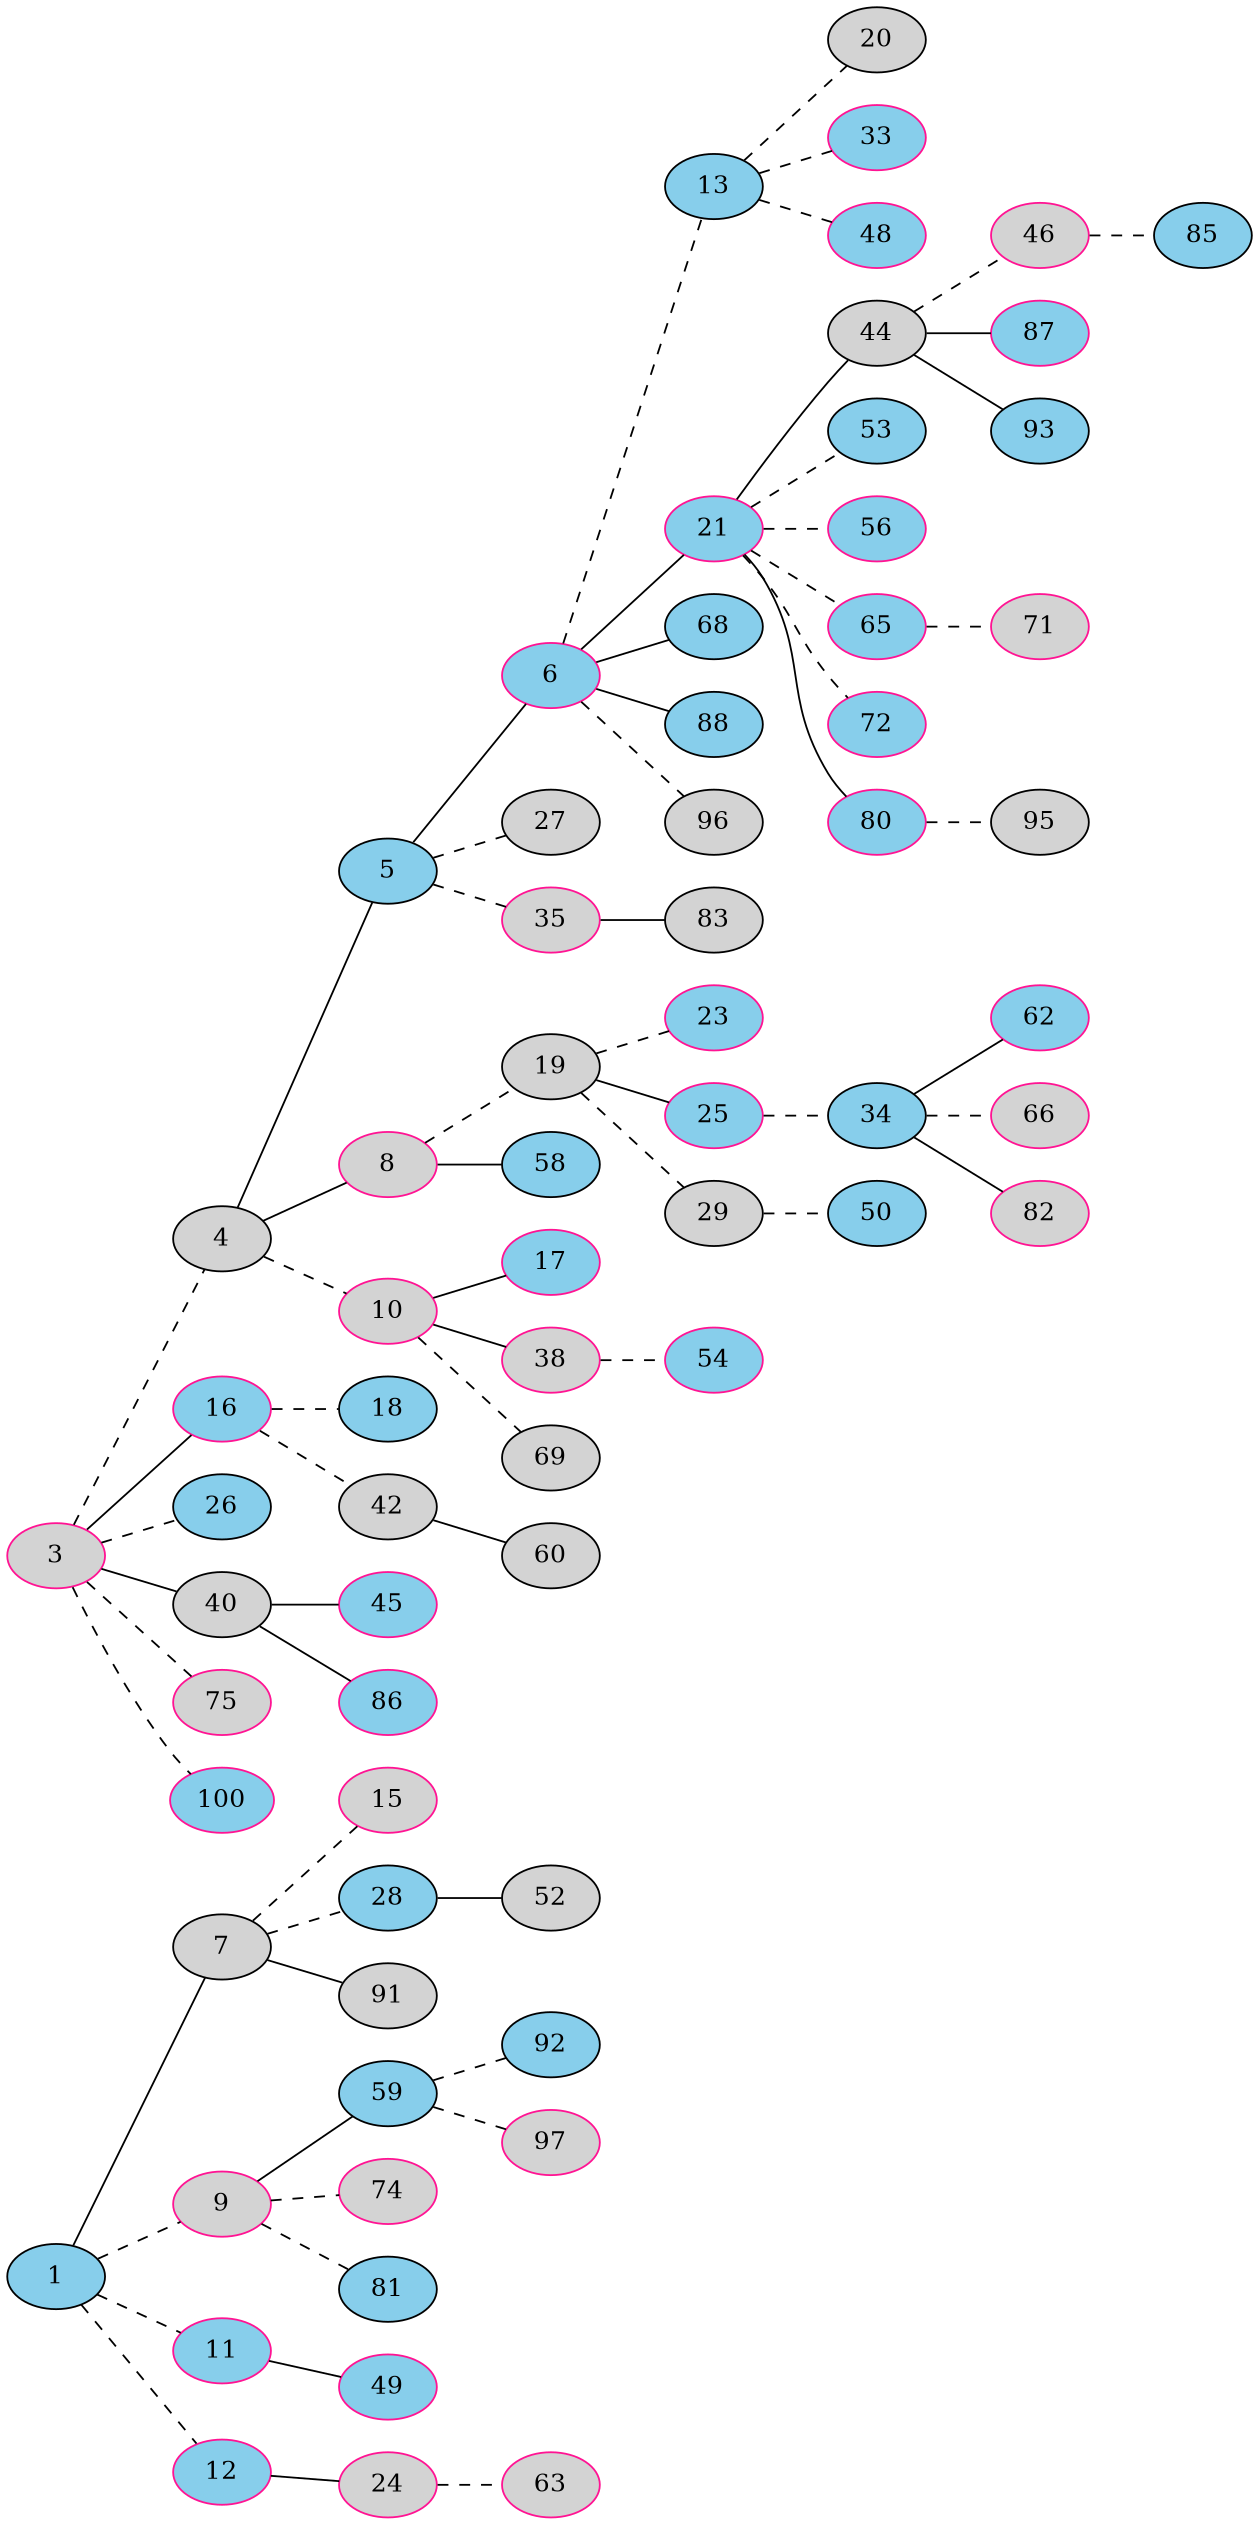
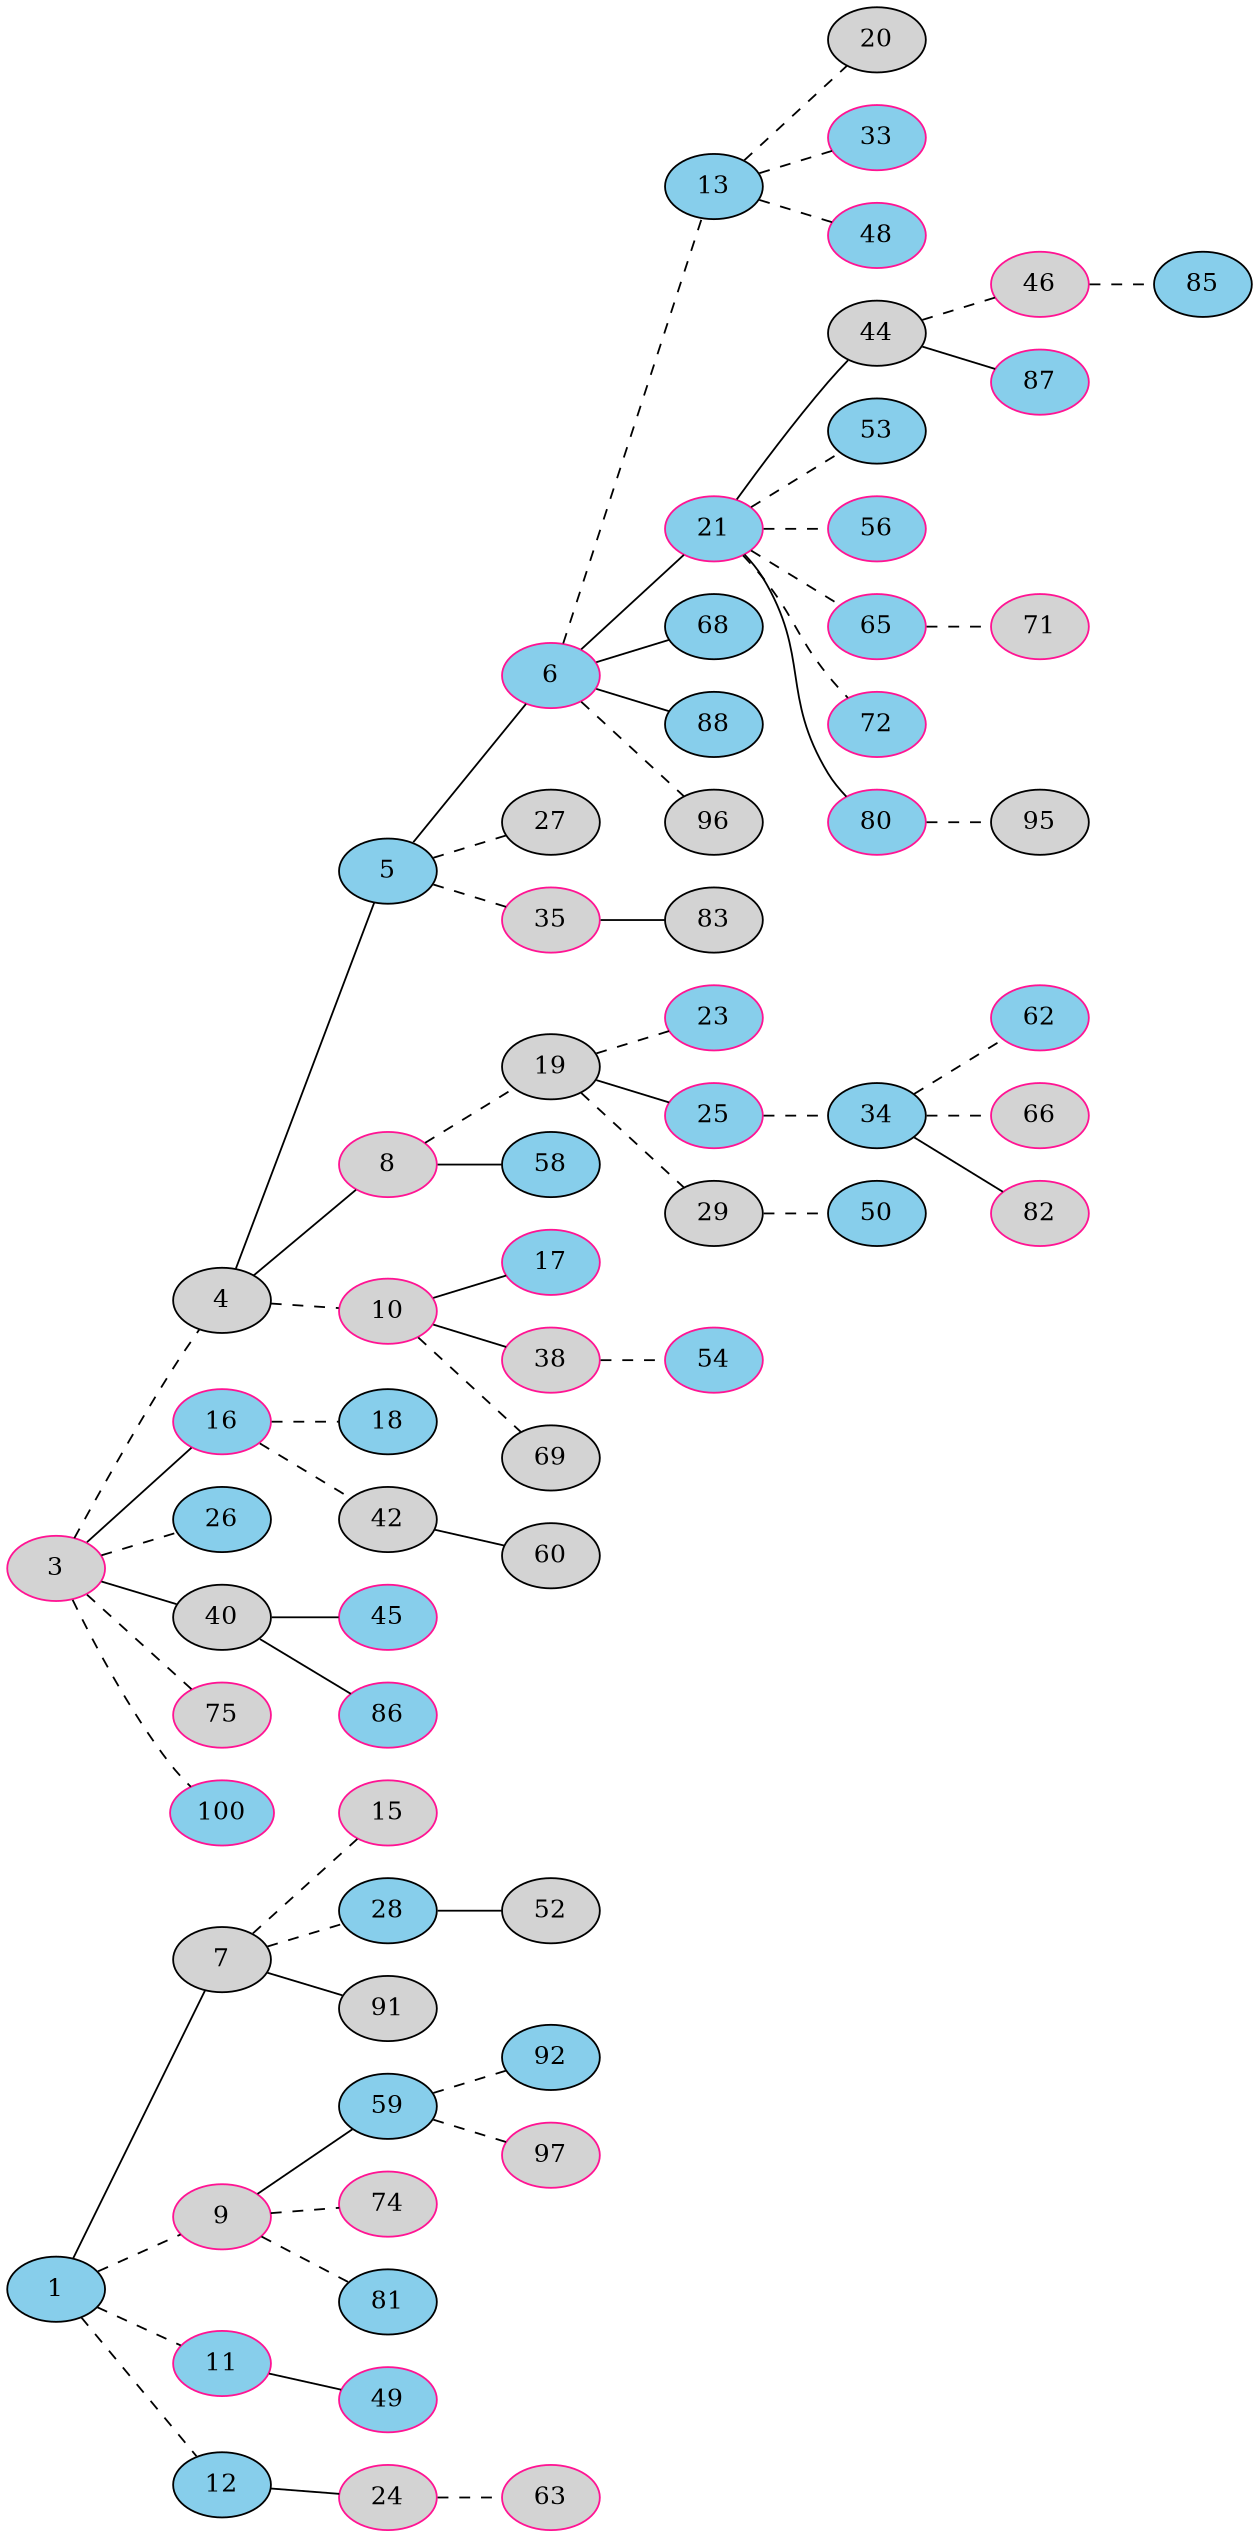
  graph {
    rankdir=LR
    node [color=deeppink fillcolor=skyblue style=filled]
    edge [style=dashed]
    1 [color=black super="+2"]
    7 [color=black fillcolor=lightgrey super="+57"]
    9 [fillcolor=lightgrey super="+73"]
    11
-   12
+   12 [color=black]
    3 [fillcolor=lightgrey super="+47"]
    4 [color=black fillcolor=lightgrey super="+41"]
    16 [super="+36"]
    26 [color=black]
    40 [color=black fillcolor=lightgrey super="+55"]
    75 [fillcolor=lightgrey]
    100
    15 [fillcolor=lightgrey super="+79"]
    28 [color=black]
    91 [color=black fillcolor=lightgrey]
    59 [color=black super="+78"]
    74 [fillcolor=lightgrey]
    81 [color=black]
    49
    24 [fillcolor=lightgrey]
    5 [color=black super="+14"]
    8 [fillcolor=lightgrey]
    10 [fillcolor=lightgrey super="+32"]
    18 [color=black]
    42 [color=black fillcolor=lightgrey]
    45
    86
    6 [super="+64"]
    27 [color=black fillcolor=lightgrey super="+84"]
    35 [fillcolor=lightgrey super="+51"]
    19 [color=black fillcolor=lightgrey super="+22"]
    58 [color=black super="+77"]
    17
    38 [fillcolor=lightgrey super="+39"]
    69 [color=black fillcolor=lightgrey]
    13 [color=black]
    21 [super="+37"]
    68 [color=black]
    88 [color=black]
    96 [color=black fillcolor=lightgrey]
    83 [color=black fillcolor=lightgrey]
    20 [color=black fillcolor=lightgrey]
    33
    48 [super="+89"]
    44 [color=black fillcolor=lightgrey super="+76"]
    53 [color=black]
    56
    65
    72 [super="+98"]
    80
    52 [color=black fillcolor=lightgrey]
    23
    25 [super="+31"]
    29 [color=black fillcolor=lightgrey super="+30"]
    92 [color=black]
    97 [fillcolor=lightgrey]
    54
    63 [fillcolor=lightgrey super="+70"]
    60 [color=black fillcolor=lightgrey]
    34 [color=black super="+94"]
    50 [color=black super="+67"]
    46 [fillcolor=lightgrey super="+61"]
    87
-   93 [color=black]
    71 [fillcolor=lightgrey]
    95 [color=black fillcolor=lightgrey]
    62
    66 [fillcolor=lightgrey super="+90"]
    82 [fillcolor=lightgrey]
    85 [color=black]
    1 -- 7 [style=solid]
    1 -- 9
    1 -- 11
    1 -- 12
    7 -- 15
    7 -- 28
    7 -- 91 [style=solid]
    9 -- 59 [style=solid]
    9 -- 74
    9 -- 81
    11 -- 49 [style=solid]
    12 -- 24 [style=solid]
    3 -- 4
    3 -- 16 [style=solid]
    3 -- 26
    3 -- 40 [style=solid]
    3 -- 75
    3 -- 100
    4 -- 5 [style=solid]
    4 -- 8 [style=solid]
    4 -- 10
    16 -- 18
    16 -- 42
    40 -- 45 [style=solid]
    40 -- 86 [style=solid]
    28 -- 52 [style=solid]
    59 -- 92
    59 -- 97
    24 -- 63
    5 -- 6 [style=solid]
    5 -- 27
    5 -- 35
    8 -- 19
    8 -- 58 [style=solid]
    10 -- 17 [style=solid]
    10 -- 38 [style=solid]
    10 -- 69
    42 -- 60 [style=solid]
    6 -- 13
    6 -- 21 [style=solid]
    6 -- 68 [style=solid]
    6 -- 88 [style=solid]
    6 -- 96
    35 -- 83 [style=solid]
    19 -- 23
    19 -- 25 [style=solid]
    19 -- 29
    38 -- 54
    13 -- 20
    13 -- 33
    13 -- 48
    21 -- 44 [style=solid]
    21 -- 53
    21 -- 56
    21 -- 65
    21 -- 72
    21 -- 80 [style=solid]
    44 -- 46
    44 -- 87 [style=solid]
-   44 -- 93 [style=solid]
    65 -- 71
    80 -- 95
    25 -- 34
    29 -- 50
-   34 -- 62 [style=solid]
+   34 -- 62
    34 -- 66
    34 -- 82 [style=solid]
    46 -- 85
  }
